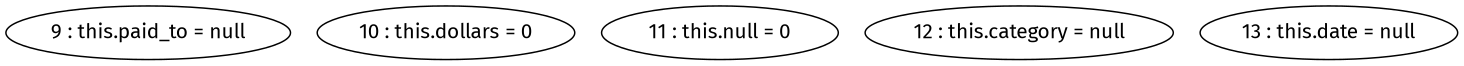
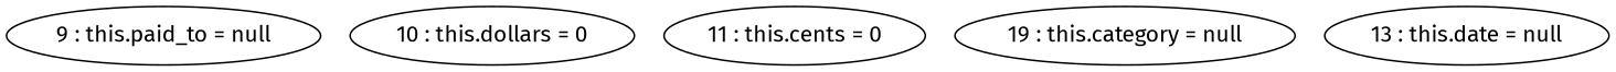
  digraph {
    fontname="Fira Sans"
    node [fontname="Fira Sans"]
    "9 : this.paid_to = null"
    "10 : this.dollars = 0"
-   "11 : this.cents = 0" [label="11 : this.null = 0"]
-   "12 : this.category = null"
+   "11 : this.cents = 0"
+   "12 : this.category = null" [label="19 : this.category = null"]
    "13 : this.date = null"
  }
